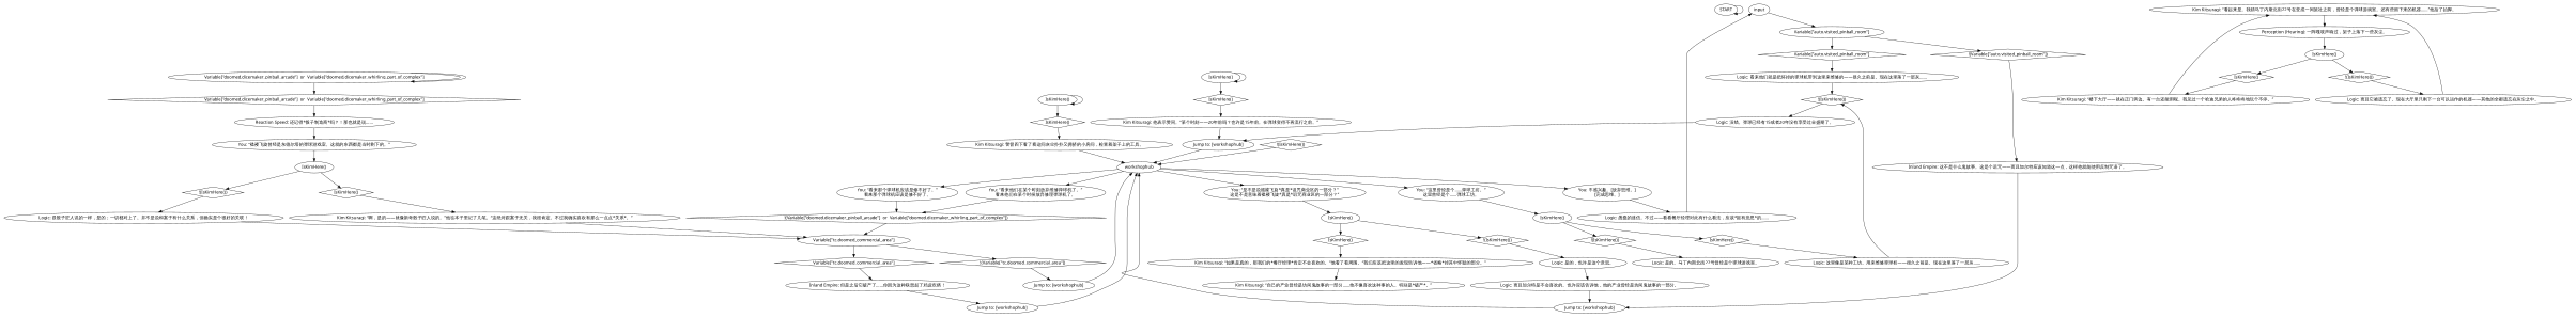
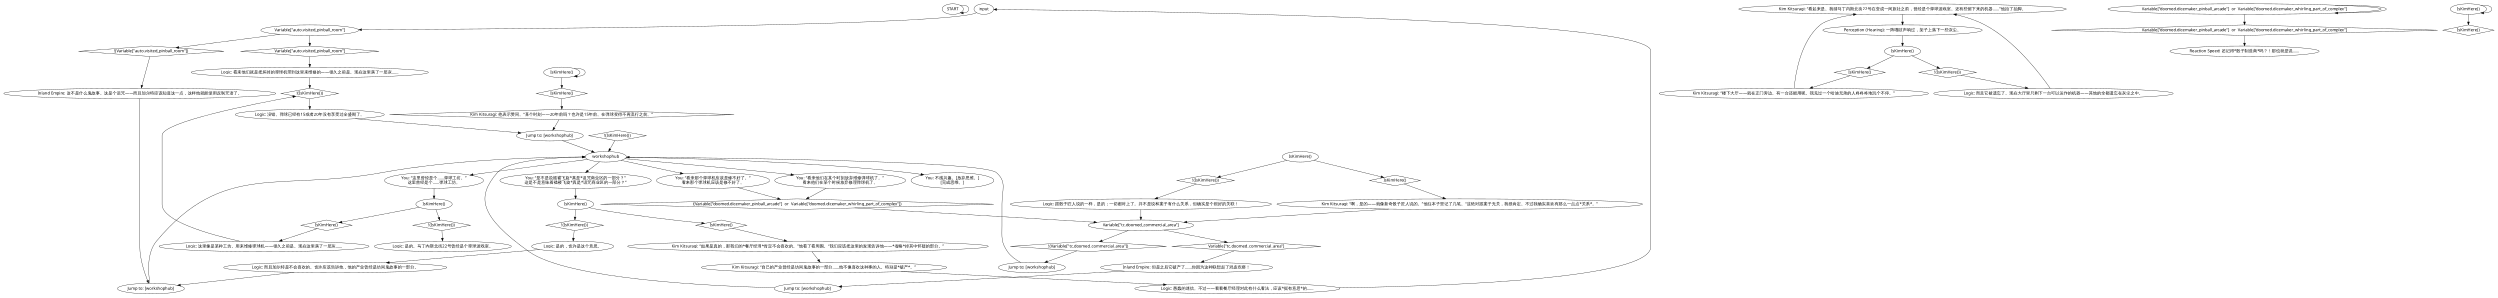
  digraph {
    fontname="Noto Sans"
    node [fontname="Noto Sans"]
    edge [fontname="Noto Sans"]
    n1 [label=START]
    n2 [label=input]
    n3 [label="Variable[\"auto.visited_pinball_room\"]"]
    n4 [label="Variable[\"auto.visited_pinball_room\"]" shape=diamond]
    n5 [label="!(Variable[\"auto.visited_pinball_room\"])" shape=diamond]
    n6 [label="Inland Empire: 这不是什么鬼故事。这是个诅咒——而且加尔特应该知道这一点，这样他就能使用反制咒语了。"]
    n7 [label="Jump to: [workshophub]"]
    n8 [label=workshophub]
    n9 [label="Logic: 这里像是某种工坊。用来维修弹球机——很久之前是。现在这里落了一层灰……"]
    n10 [label="!(IsKimHere())" shape=diamond]
    n11 [label="Logic: 没错。弹球已经有15或者20年没有享受过全盛期了。"]
    n12 [label="Kim Kitsuragi: “看起来是。我猜马丁内斯北街22号在变成一间旅社之前，曾经是个弹球游戏室。还有些留下来的机器……”他抬了抬脚。"]
    n13 [label="Perception (Hearing): 一阵嘎吱声响过，架子上落下一些灰尘。"]
    n14 [label="IsKimHere()"]
    n15 [label="Variable[\"doomed.dicemaker_pinball_arcade\"]  or  Variable[\"doomed.dicemaker_whirling_part_of_complex\"]"]
    n16 [label="Variable[\"doomed.dicemaker_pinball_arcade\"]  or  Variable[\"doomed.dicemaker_whirling_part_of_complex\"]" shape=diamond]
    n17 [label="Reaction Speed: 还记得*骰子制造商*吗？！那也就是说……"]
-   n18 [label="You: “褴褛飞旋曾经是东德尔塔的弹球游戏室。这就的东西都是当时剩下的。”"]
    n19 [label="!(Variable[\"doomed.dicemaker_pinball_arcade\"]  or  Variable[\"doomed.dicemaker_whirling_part_of_complex\"])" shape=diamond]
    n20 [label="Variable[\"tc.doomed_commercial_area\"]"]
    n21 [label="Variable[\"tc.doomed_commercial_area\"]" shape=diamond]
    n22 [label="!(Variable[\"tc.doomed_commercial_area\"])" shape=diamond]
    n23 [label="IsKimHere()"]
    n24 [label="IsKimHere()" shape=diamond]
-   n25 [label="Kim Kitsuragi: 他表示赞同。“某个时刻——20年前吗？也许是15年前。在弹球变得不再流行之前。”"]
+   n25 [label="Kim Kitsuragi: 他表示赞同。“某个时刻——20年前吗？也许是15年前。在弹球变得不再流行之前。”" shape=diamond]
    n26 [label="Jump to: [workshophub]"]
    n27 [label="IsKimHere()"]
    n28 [label="IsKimHere()" shape=diamond]
-   n29 [label="Kim Kitsuragi: 警督四下看了看这间灰尘扑扑又拥挤的小房间，检查着架子上的工具。"]
    n30 [label="!(IsKimHere())" shape=diamond]
    n31 [label="You: “是不是说褴褛飞旋*真是*诅咒商业区的一部分？”\n这是不是意味着褴褛飞旋*真是*诅咒商业区的一部分？”"]
    n32 [label="You: “看来那个弹球机应该是修不好了。”\n看来那个弹球机应该是修不好了。"]
    n33 [label="You: 不感兴趣。[放弃思维。]\n[完成思维。]"]
    n34 [label="You: “这里曾经是个……弹球工坊。”\n这里曾经是个……弹球工坊。"]
    n35 [label="You: “看来他们在某个时刻放弃维修弹球机了。”\n看来他们在某个时候放弃修理弹球机了。"]
    n36 [label="IsKimHere()"]
    n37 [label="IsKimHere()" shape=diamond]
    n38 [label="!(IsKimHere())" shape=diamond]
    n39 [label="IsKimHere()"]
    n40 [label="Logic: 跟骰子匠人说的一样，是的；一切都对上了。并不是说和案子有什么关系，但确实是个很好的关联！"]
    n41 [label="Kim Kitsuragi: “啊，是的——就像新奇骰子匠人说的。”他往本子里记了几笔。“这绝对跟案子无关，我很肯定。不过我确实喜欢有那么一点点*关系*。”"]
    n42 [label="IsKimHere()" shape=diamond]
    n43 [label="!(IsKimHere())" shape=diamond]
    n44 [label="Logic: 是的。马丁内斯北街22号曾经是个弹球游戏室。"]
    n45 [label="IsKimHere()"]
    n46 [label="IsKimHere()" shape=diamond]
    n47 [label="!(IsKimHere())" shape=diamond]
    n48 [label="Logic: 看来他们就是把坏掉的弹球机带到这里来维修的——很久之前是。现在这里落了一层灰……"]
    n49 [label="Kim Kitsuragi: “如果是真的，那我们的*餐厅经理*肯定不会喜欢的。”他看了看周围。“我们应该把这里的发现告诉他——*省略*掉其中怀疑的部分。”"]
    n50 [label="Logic: 是的，也许是这个意思。"]
    n51 [label="Kim Kitsuragi: “自己的产业曾经是坊间鬼故事的一部分……他不像喜欢这种事的人。特别是*破产*。”"]
    n52 [label="Logic: 而且加尔特是不会喜欢的。也许应该告诉他，他的产业曾经是坊间鬼故事的一部分。"]
    n53 [label="Jump to: [workshophub]"]
    n54 [label="Logic: 愚蠢的迷信。不过——看看餐厅经理对此有什么看法，应该*挺有意思*的……"]
    n55 [label="Inland Empire: 但是之后它破产了……你因为这种联想起了鸡皮疙瘩！"]
    n56 [label="Jump to: [workshophub]"]
    n57 [label="IsKimHere()" shape=diamond]
    n58 [label="!(IsKimHere())" shape=diamond]
    n59 [label="Logic: 而且它被遗忘了。现在大厅里只剩下一台可以运作的机器——其他的全都遗忘在灰尘之中。"]
    n60 [label="Kim Kitsuragi: “楼下大厅——就在正门旁边。有一台还能用呢。我见过一个哈迪兄弟的人咚咚咚地玩个不停。”"]
    n1 -> n1
    n2 -> n3
    n3 -> n4
    n3 -> n5
    n4 -> n48
    n5 -> n6
    n6 -> n7
    n7 -> n8
    n8 -> n31
    n8 -> n32
    n8 -> n33
    n8 -> n34
    n8 -> n35
    n9 -> n10
    n10 -> n11
    n11 -> n26
    n12 -> n13
    n13 -> n14
    n14 -> n57
    n14 -> n58
    n15 -> n15
    n15 -> n16
    n16 -> n17
-   n17 -> n18
-   n18 -> n45
    n19 -> n20
    n20 -> n21
    n20 -> n22
    n21 -> n55
    n22 -> n56
    n23 -> n23
    n23 -> n24
    n24 -> n25
    n25 -> n26
    n26 -> n8
    n27 -> n27
    n27 -> n28
-   n28 -> n29
-   n29 -> n8
    n30 -> n8
    n31 -> n36
    n32 -> n19
    n34 -> n39
    n35 -> n19
    n36 -> n37
    n36 -> n38
    n37 -> n49
    n38 -> n50
    n39 -> n42
    n39 -> n43
    n40 -> n20
    n41 -> n20
    n42 -> n9
    n43 -> n44
    n45 -> n46
    n45 -> n47
    n46 -> n41
    n47 -> n40
    n48 -> n10
    n49 -> n51
    n50 -> n52
-   n33 -> n54
+   n51 -> n54
    n52 -> n7
    n53 -> n8
    n54 -> n2
    n55 -> n53
    n56 -> n8
    n57 -> n60
    n58 -> n59
    n59 -> n12
    n60 -> n12
  }
